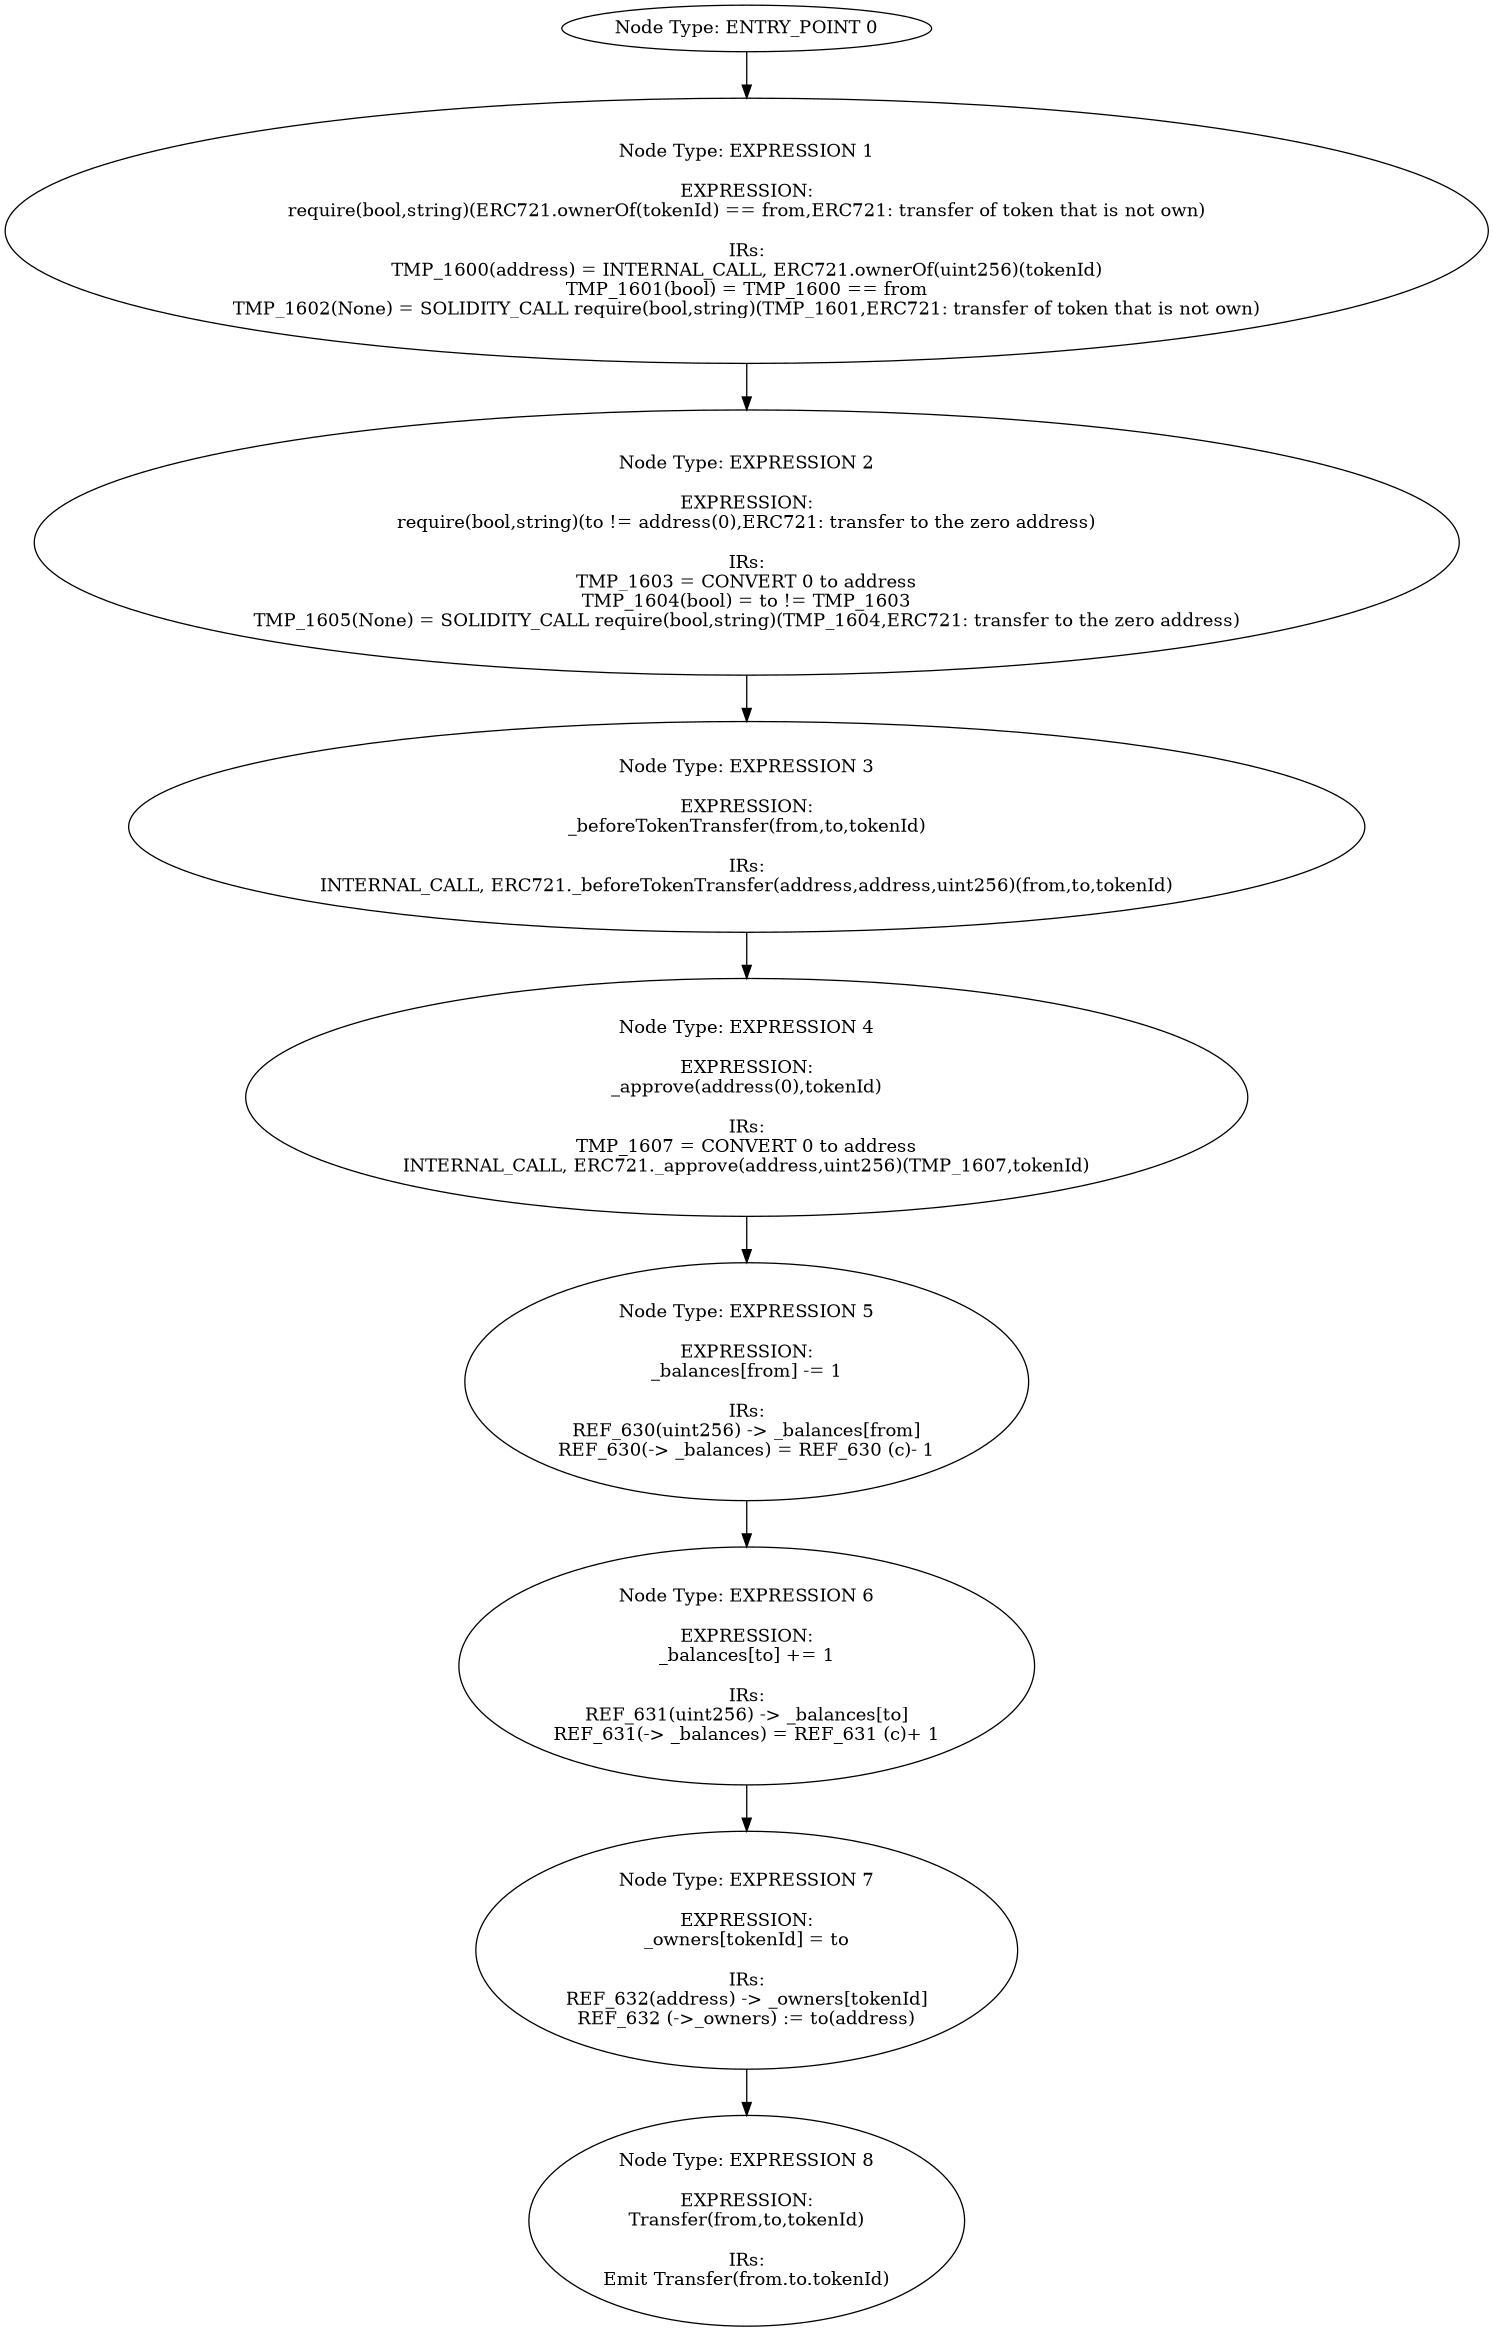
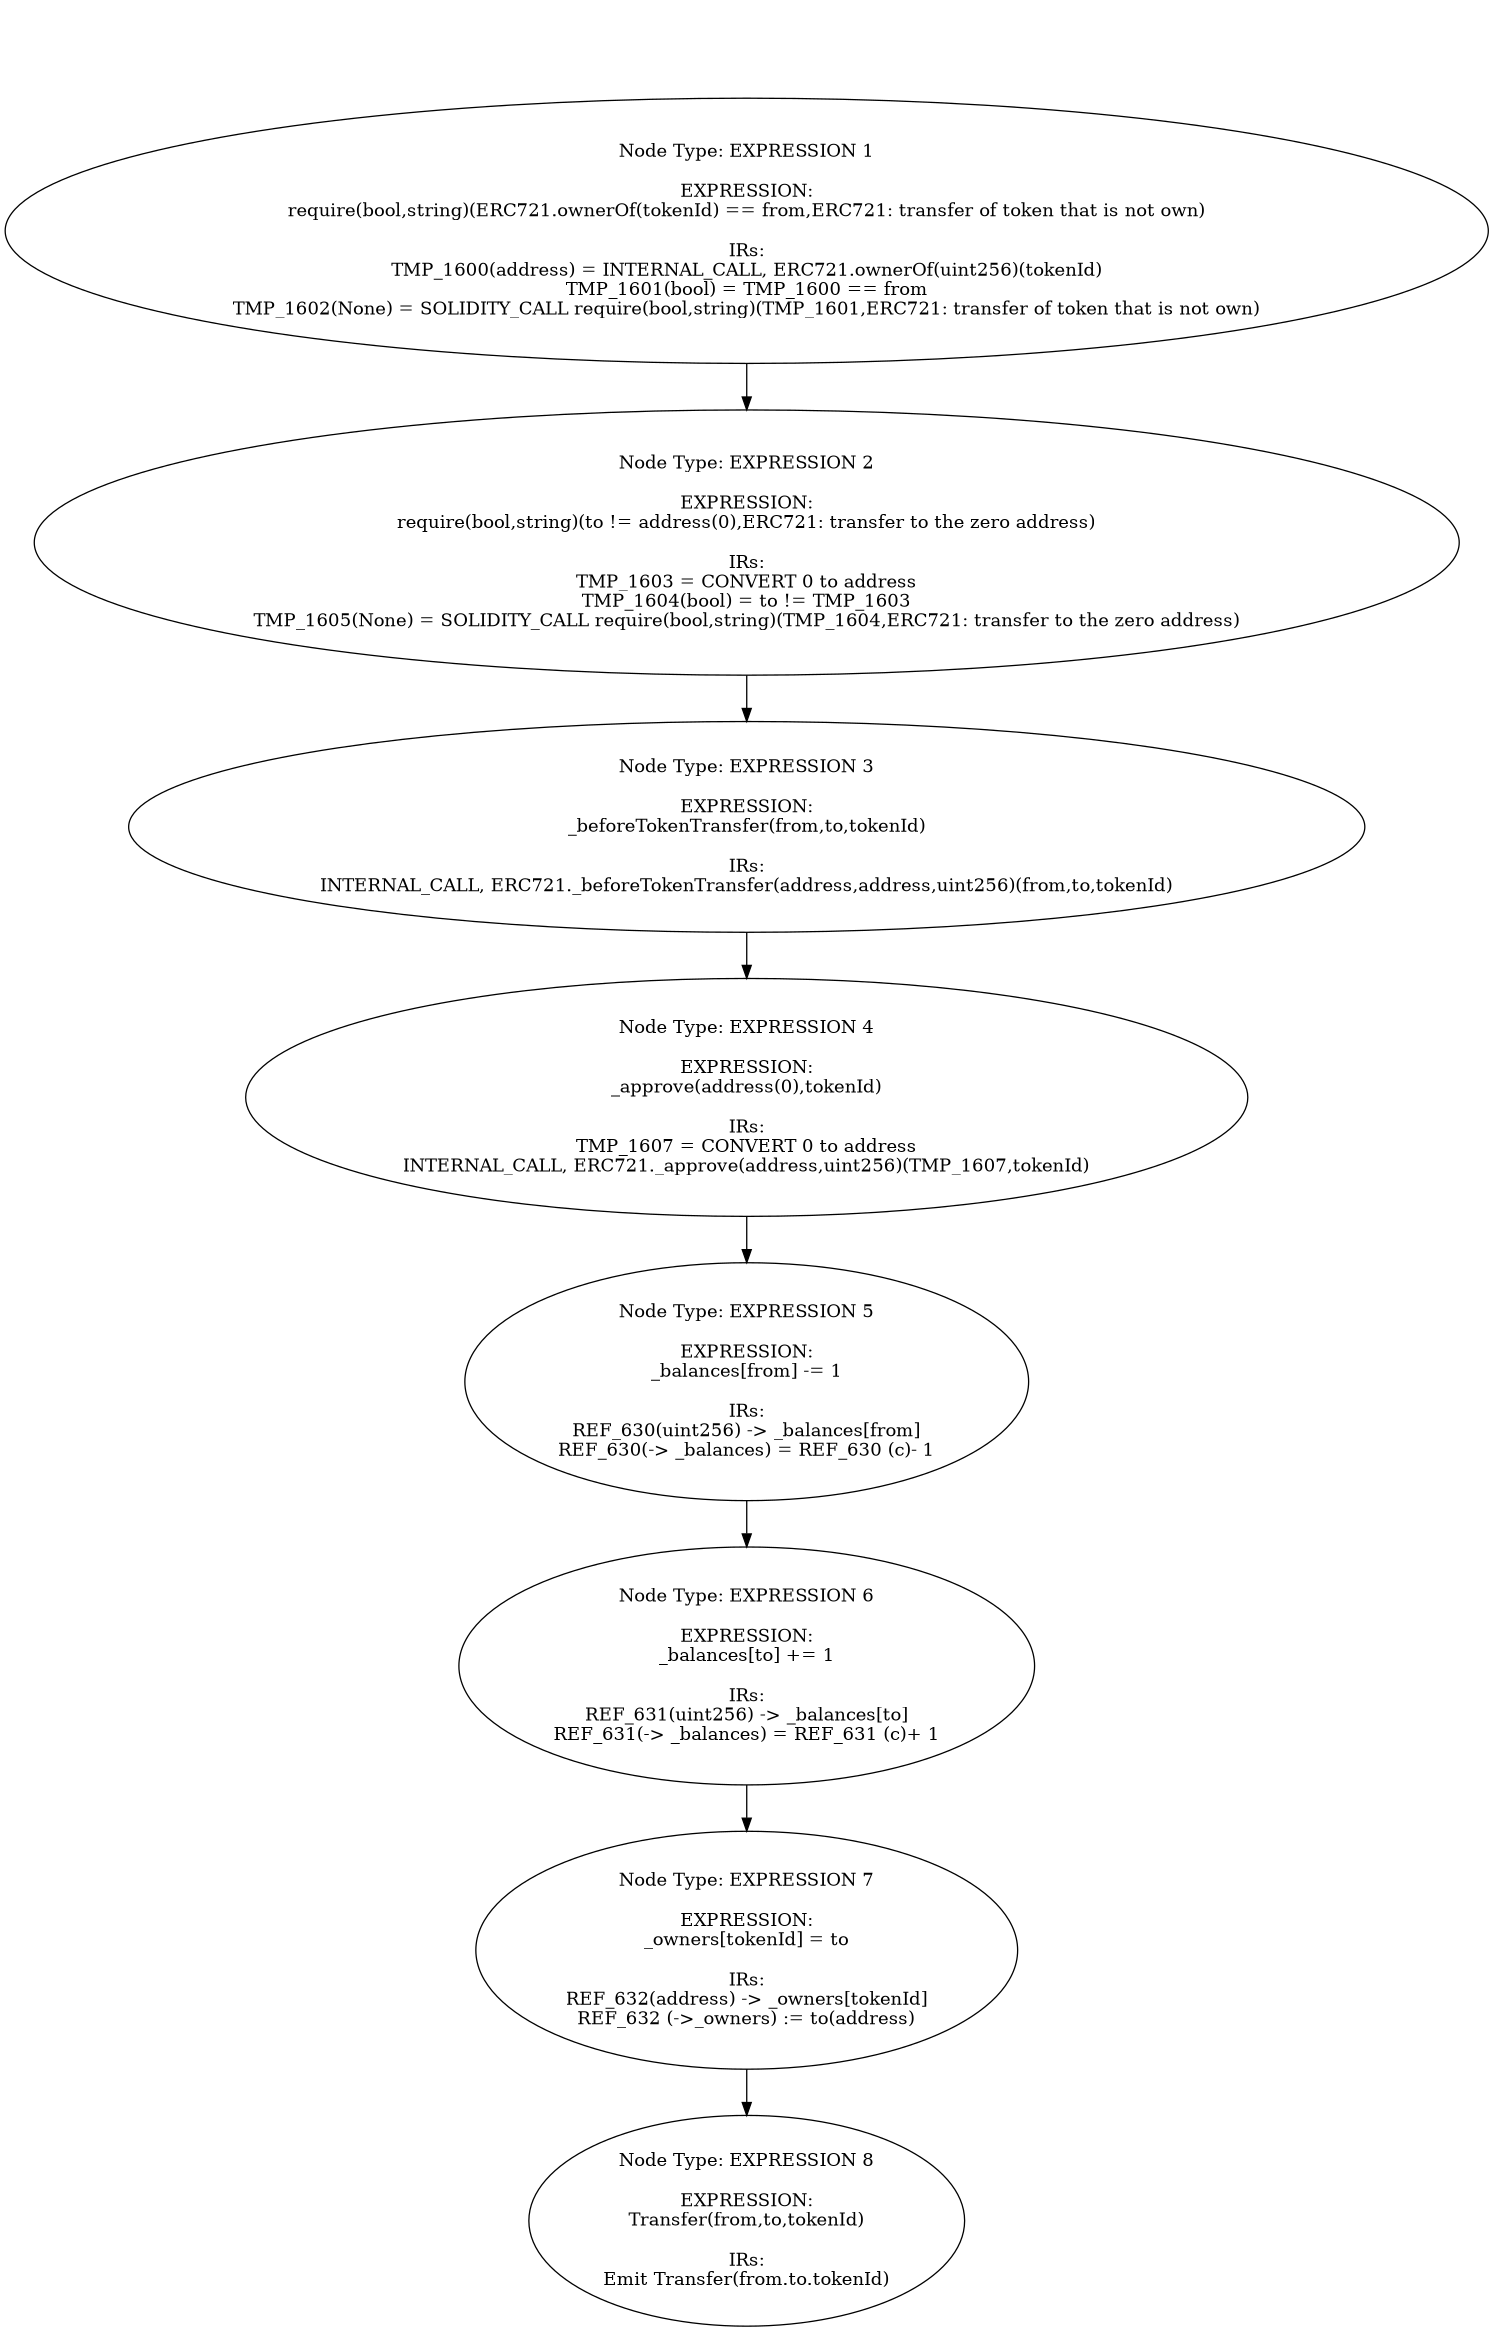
  digraph {
-   n1 [label="Node Type: ENTRY_POINT 0\n"]
    n2 [label="Node Type: EXPRESSION 1\n\nEXPRESSION:\nrequire(bool,string)(ERC721.ownerOf(tokenId) == from,ERC721: transfer of token that is not own)\n\nIRs:\nTMP_1600(address) = INTERNAL_CALL, ERC721.ownerOf(uint256)(tokenId)\nTMP_1601(bool) = TMP_1600 == from\nTMP_1602(None) = SOLIDITY_CALL require(bool,string)(TMP_1601,ERC721: transfer of token that is not own)"]
    n3 [label="Node Type: EXPRESSION 2\n\nEXPRESSION:\nrequire(bool,string)(to != address(0),ERC721: transfer to the zero address)\n\nIRs:\nTMP_1603 = CONVERT 0 to address\nTMP_1604(bool) = to != TMP_1603\nTMP_1605(None) = SOLIDITY_CALL require(bool,string)(TMP_1604,ERC721: transfer to the zero address)"]
    n4 [label="Node Type: EXPRESSION 3\n\nEXPRESSION:\n_beforeTokenTransfer(from,to,tokenId)\n\nIRs:\nINTERNAL_CALL, ERC721._beforeTokenTransfer(address,address,uint256)(from,to,tokenId)"]
    n5 [label="Node Type: EXPRESSION 4\n\nEXPRESSION:\n_approve(address(0),tokenId)\n\nIRs:\nTMP_1607 = CONVERT 0 to address\nINTERNAL_CALL, ERC721._approve(address,uint256)(TMP_1607,tokenId)"]
    n6 [label="Node Type: EXPRESSION 5\n\nEXPRESSION:\n_balances[from] -= 1\n\nIRs:\nREF_630(uint256) -> _balances[from]\nREF_630(-> _balances) = REF_630 (c)- 1"]
    n7 [label="Node Type: EXPRESSION 6\n\nEXPRESSION:\n_balances[to] += 1\n\nIRs:\nREF_631(uint256) -> _balances[to]\nREF_631(-> _balances) = REF_631 (c)+ 1"]
    n8 [label="Node Type: EXPRESSION 7\n\nEXPRESSION:\n_owners[tokenId] = to\n\nIRs:\nREF_632(address) -> _owners[tokenId]\nREF_632 (->_owners) := to(address)"]
    n9 [label="Node Type: EXPRESSION 8\n\nEXPRESSION:\nTransfer(from,to,tokenId)\n\nIRs:\nEmit Transfer(from.to.tokenId)"]
-   n1 -> n2
    n2 -> n3
    n3 -> n4
    n4 -> n5
    n5 -> n6
    n6 -> n7
    n7 -> n8
    n8 -> n9
  }
